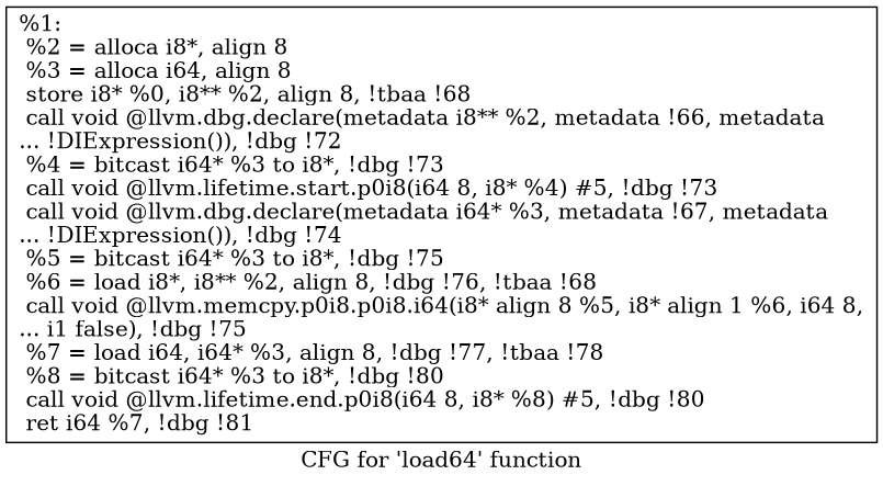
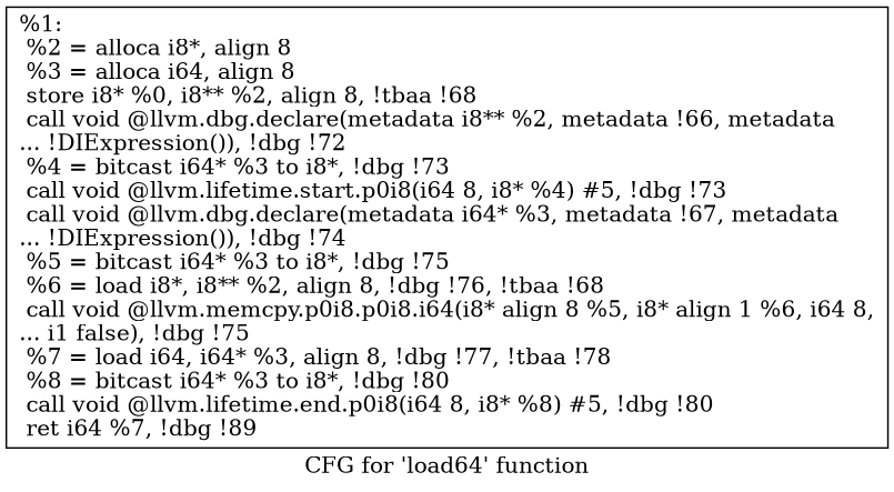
  digraph {
    label="CFG for 'load64' function"
    fontname="DejaVu Serif"
-   n1 [label="{%1:\l  %2 = alloca i8*, align 8\l  %3 = alloca i64, align 8\l  store i8* %0, i8** %2, align 8, !tbaa !68\l  call void @llvm.dbg.declare(metadata i8** %2, metadata !66, metadata\l... !DIExpression()), !dbg !72\l  %4 = bitcast i64* %3 to i8*, !dbg !73\l  call void @llvm.lifetime.start.p0i8(i64 8, i8* %4) #5, !dbg !73\l  call void @llvm.dbg.declare(metadata i64* %3, metadata !67, metadata\l... !DIExpression()), !dbg !74\l  %5 = bitcast i64* %3 to i8*, !dbg !75\l  %6 = load i8*, i8** %2, align 8, !dbg !76, !tbaa !68\l  call void @llvm.memcpy.p0i8.p0i8.i64(i8* align 8 %5, i8* align 1 %6, i64 8,\l... i1 false), !dbg !75\l  %7 = load i64, i64* %3, align 8, !dbg !77, !tbaa !78\l  %8 = bitcast i64* %3 to i8*, !dbg !80\l  call void @llvm.lifetime.end.p0i8(i64 8, i8* %8) #5, !dbg !80\l  ret i64 %7, !dbg !81\l}" shape=record fontname="DejaVu Serif"]
+   n1 [label="{%1:\l  %2 = alloca i8*, align 8\l  %3 = alloca i64, align 8\l  store i8* %0, i8** %2, align 8, !tbaa !68\l  call void @llvm.dbg.declare(metadata i8** %2, metadata !66, metadata\l... !DIExpression()), !dbg !72\l  %4 = bitcast i64* %3 to i8*, !dbg !73\l  call void @llvm.lifetime.start.p0i8(i64 8, i8* %4) #5, !dbg !73\l  call void @llvm.dbg.declare(metadata i64* %3, metadata !67, metadata\l... !DIExpression()), !dbg !74\l  %5 = bitcast i64* %3 to i8*, !dbg !75\l  %6 = load i8*, i8** %2, align 8, !dbg !76, !tbaa !68\l  call void @llvm.memcpy.p0i8.p0i8.i64(i8* align 8 %5, i8* align 1 %6, i64 8,\l... i1 false), !dbg !75\l  %7 = load i64, i64* %3, align 8, !dbg !77, !tbaa !78\l  %8 = bitcast i64* %3 to i8*, !dbg !80\l  call void @llvm.lifetime.end.p0i8(i64 8, i8* %8) #5, !dbg !80\l  ret i64 %7, !dbg !89\l}" shape=record fontname="DejaVu Serif"]
  }
